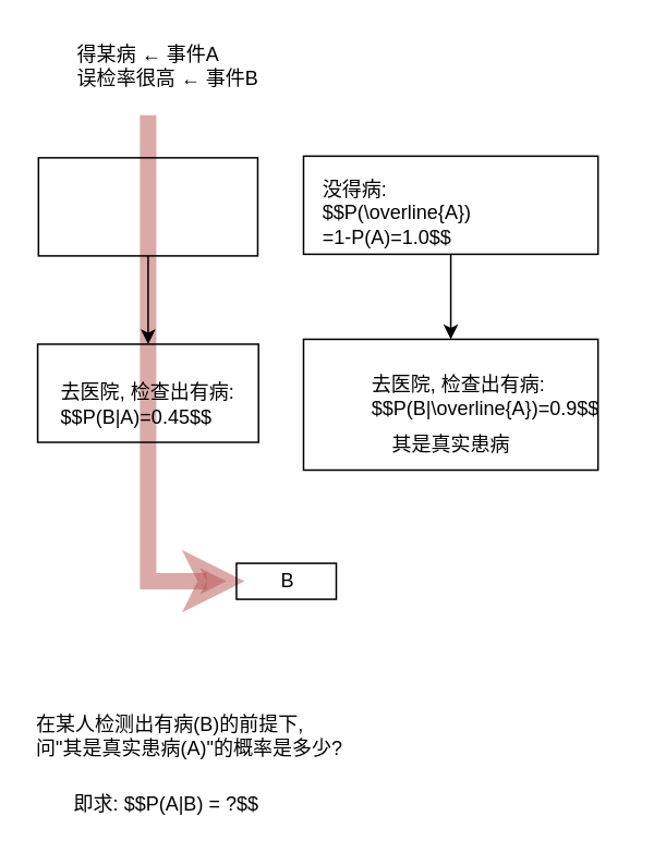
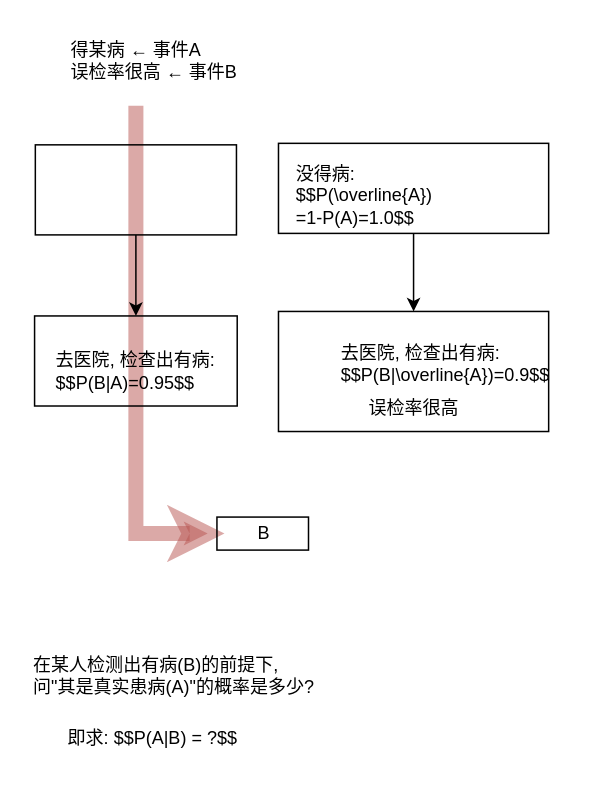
  <mxCell id="0" />
  <mxCell id="1" parent="0" />
  <mxCell id="2" value="" style="edgeStyle=elbowEdgeStyle;elbow=horizontal;endArrow=classic;html=1;rounded=0;fontSize=12;entryX=0;entryY=0.5;entryDx=0;entryDy=0;strokeWidth=10;fillColor=#f8cecc;strokeColor=#b85450;opacity=50;" parent="1" edge="1"><mxGeometry width="50" height="50" relative="1" as="geometry"><mxPoint x="90" y="70" as="sourcePoint" /><mxPoint x="149" y="355" as="targetPoint" /><Array as="points"><mxPoint x="90" y="300" /><mxPoint x="100" y="210" /></Array></mxGeometry></mxCell>
  <mxCell id="3" value="" style="rounded=0;whiteSpace=wrap;html=1;labelBorderColor=none;strokeWidth=1;fontSize=12;fillColor=none;" parent="1" vertex="1"><mxGeometry x="22.5" y="210" width="135" height="60" as="geometry" /></mxCell>
  <mxCell id="4" value="" style="rounded=0;whiteSpace=wrap;html=1;labelBorderColor=none;strokeWidth=1;fontSize=12;fillColor=none;" parent="1" vertex="1"><mxGeometry x="185" y="207" width="180" height="80" as="geometry" /></mxCell>
  <mxCell id="5" value="" style="rounded=0;whiteSpace=wrap;html=1;labelBorderColor=none;strokeWidth=1;fontSize=12;fillColor=none;" parent="1" vertex="1"><mxGeometry x="185" y="95" width="180" height="60" as="geometry" /></mxCell>
  <mxCell id="6" value="没得病: &lt;br&gt;$$P(\overline{A})&lt;br&gt;=1-P(A)=1.0$$" style="text;html=1;align=left;verticalAlign=middle;resizable=0;points=[];autosize=1;strokeColor=none;fillColor=none;fontSize=12;labelBorderColor=none;strokeWidth=1;spacingLeft=0;spacingRight=0;spacingBottom=0;" parent="1" vertex="1"><mxGeometry x="195" y="105" width="120" height="50" as="geometry" /></mxCell>
- <mxCell id="7" value="去医院, 检查出有病: &lt;br&gt;$$P(B|A)=0.45$$" style="text;html=1;align=left;verticalAlign=middle;resizable=0;points=[];autosize=1;strokeColor=none;fillColor=none;fontSize=12;labelBorderColor=none;strokeWidth=1;" parent="1" vertex="1"><mxGeometry x="35" y="227" width="130" height="40" as="geometry" /></mxCell>
+ <mxCell id="7" value="去医院, 检查出有病: &lt;br&gt;$$P(B|A)=0.95$$" style="text;html=1;align=left;verticalAlign=middle;resizable=0;points=[];autosize=1;strokeColor=none;fillColor=none;fontSize=12;labelBorderColor=none;strokeWidth=1;" parent="1" vertex="1"><mxGeometry x="35" y="227" width="130" height="40" as="geometry" /></mxCell>
  <mxCell id="8" value="得某病 ← 事件A&lt;br&gt;误检率很高 ← 事件B" style="text;html=1;align=left;verticalAlign=middle;resizable=0;points=[];autosize=1;strokeColor=none;fillColor=none;fontSize=12;" parent="1" vertex="1"><mxGeometry x="45" y="20" width="160" height="40" as="geometry" /></mxCell>
  <mxCell id="9" value="去医院, 检查出有病: &lt;br&gt;$$P(B|\overline{A})=0.9$$" style="text;html=1;align=left;verticalAlign=middle;resizable=0;points=[];autosize=1;strokeColor=none;fillColor=none;fontSize=12;labelBorderColor=none;strokeWidth=1;" parent="1" vertex="1"><mxGeometry x="225" y="222" width="160" height="40" as="geometry" /></mxCell>
  <mxCell id="10" style="edgeStyle=orthogonalEdgeStyle;rounded=0;orthogonalLoop=1;jettySize=auto;html=1;entryX=0.5;entryY=0;entryDx=0;entryDy=0;fontSize=12;" parent="1" source="5" target="4" edge="1"><mxGeometry relative="1" as="geometry" /></mxCell>
- <mxCell id="11" value="其是真实患病" style="text;html=1;align=center;verticalAlign=middle;resizable=0;points=[];autosize=1;strokeColor=none;fillColor=none;fontSize=12;" parent="1" vertex="1"><mxGeometry x="235" y="257" width="80" height="30" as="geometry" /></mxCell>
+ <mxCell id="11" value="误检率很高" style="text;html=1;align=center;verticalAlign=middle;resizable=0;points=[];autosize=1;strokeColor=none;fillColor=none;fontSize=12;" parent="1" vertex="1"><mxGeometry x="235" y="257" width="80" height="30" as="geometry" /></mxCell>
  <mxCell id="12" style="edgeStyle=orthogonalEdgeStyle;rounded=0;orthogonalLoop=1;jettySize=auto;html=1;fontSize=12;" parent="1" source="13" target="3" edge="1"><mxGeometry relative="1" as="geometry" /></mxCell>
  <mxCell id="13" value="" style="rounded=0;whiteSpace=wrap;html=1;labelBorderColor=none;strokeWidth=1;fontSize=12;fillColor=none;" parent="1" vertex="1"><mxGeometry x="23" y="96" width="134" height="60" as="geometry" /></mxCell>
  <mxCell id="14" value="即求: $$P(A|B) = ?$$" style="text;html=1;align=left;verticalAlign=middle;resizable=0;points=[];autosize=1;strokeColor=none;fillColor=none;fontSize=12;" parent="1" vertex="1"><mxGeometry x="42.5" y="477" width="140" height="30" as="geometry" /></mxCell>
  <mxCell id="15" value="在某人检测出有病(B)的前提下,&amp;nbsp;&lt;br&gt;问&quot;其是真实患病(A)&quot;的概率是多少?" style="text;html=1;align=left;verticalAlign=middle;resizable=0;points=[];autosize=1;strokeColor=none;fillColor=none;fontSize=12;" parent="1" vertex="1"><mxGeometry x="20" y="430" width="210" height="40" as="geometry" /></mxCell>
  <mxCell id="16" value="B" style="text;html=1;align=center;verticalAlign=middle;resizable=0;points=[];autosize=1;strokeColor=none;fillColor=none;fontSize=12;" parent="1" vertex="1"><mxGeometry x="159.5" y="340" width="30" height="30" as="geometry" /></mxCell>
  <mxCell id="17" value="" style="rounded=0;whiteSpace=wrap;html=1;labelBorderColor=none;strokeWidth=1;fontSize=12;fillColor=none;" parent="1" vertex="1"><mxGeometry x="144" y="344" width="61" height="22" as="geometry" /></mxCell>
